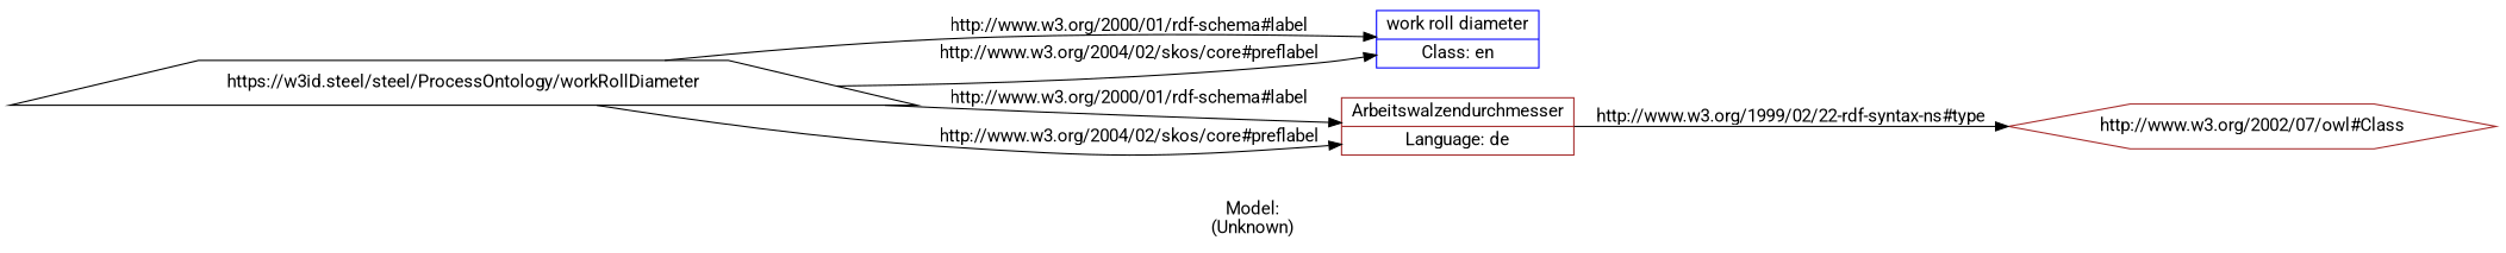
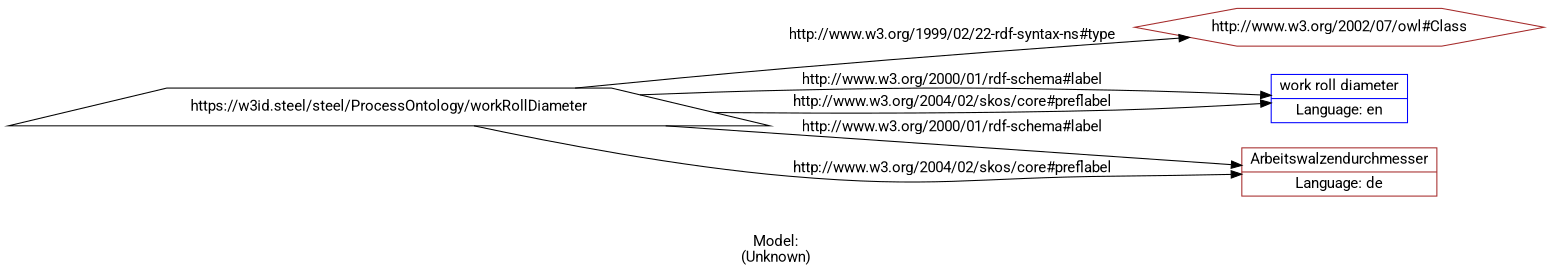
  digraph {
    fontname=Roboto
    label="\n\nModel:\n(Unknown)"
    rankdir=LR
    node [color=brown fontname=Roboto shape=record]
    edge [fontname=Roboto]
    n1 [color=black label="https://w3id.steel/steel/ProcessOntology/workRollDiameter" shape=trapezium]
    n2 [label="http://www.w3.org/2002/07/owl#Class" shape=hexagon]
-   n3 [color=blue label="work roll diameter|Class: en"]
+   n3 [color=blue label="work roll diameter|Language: en"]
    n4 [label="Arbeitswalzendurchmesser|Language: de"]
-   n4 -> n2 [label="http://www.w3.org/1999/02/22-rdf-syntax-ns#type"]
+   n1 -> n2 [label="http://www.w3.org/1999/02/22-rdf-syntax-ns#type"]
    n1 -> n3 [label="http://www.w3.org/2000/01/rdf-schema#label"]
    n1 -> n3 [label="http://www.w3.org/2004/02/skos/core#preflabel"]
    n1 -> n4 [label="http://www.w3.org/2000/01/rdf-schema#label"]
    n1 -> n4 [label="http://www.w3.org/2004/02/skos/core#preflabel"]
  }
